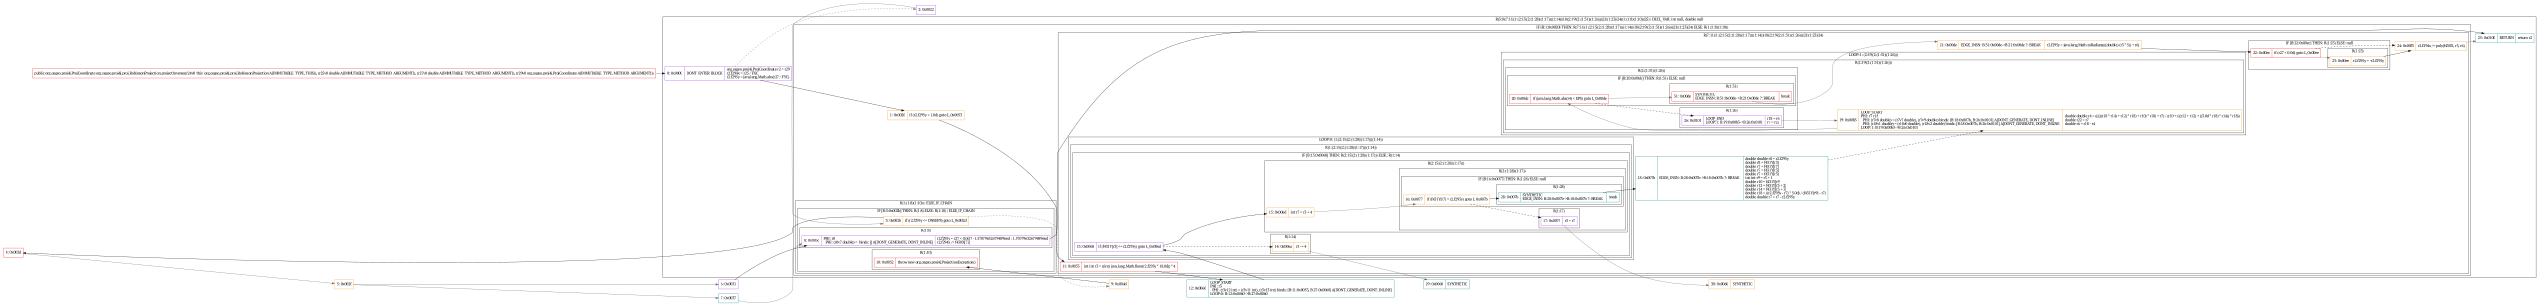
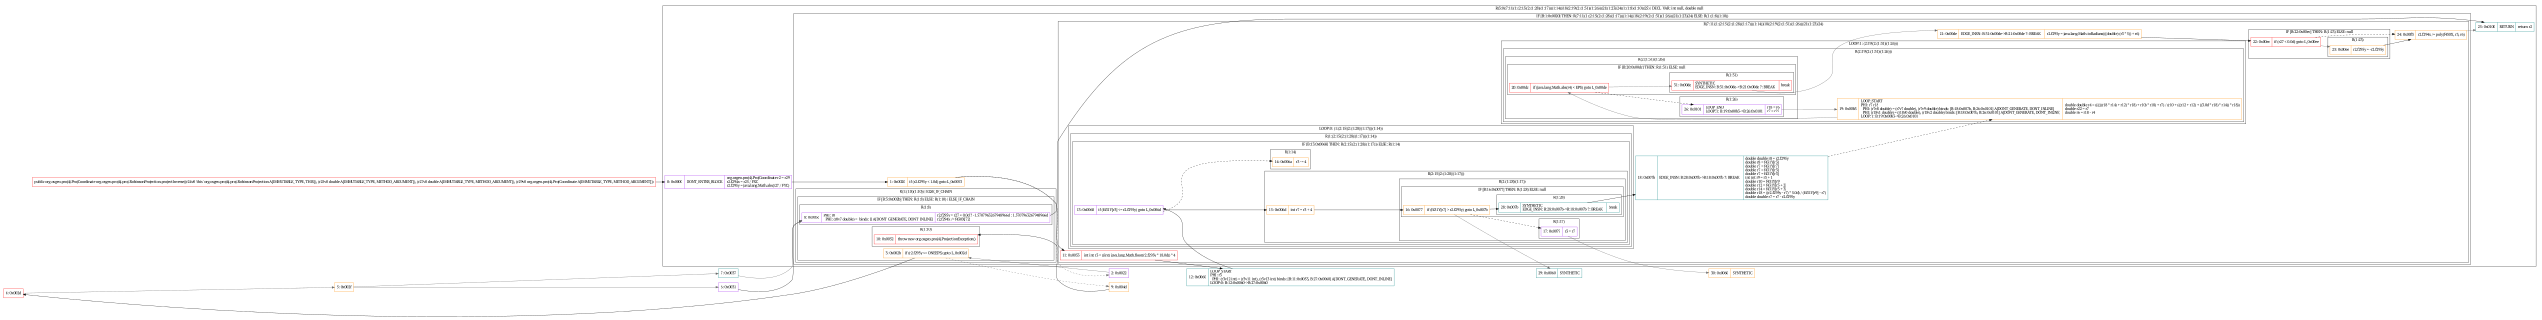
  digraph {
    fontname="PT Serif"
    rankdir=LR
    node [color=darkorange fontname="PT Serif" shape=record]
    edge [color=black fontname="PT Serif"]
    n1 [color=teal label="{28\:\ 0x007b|SYNTHETIC\lEDGE_INSN: B:28:0x007b\-\>B:18:0x007b ?: BREAK  \l|break\l}"]
    n2 [label="{16\:\ 0x0077|if (f431Y[r7] \> r2.f295y) goto L_0x007b\l}"]
    n3 [color=purple label="{17\:\ 0x0079|r3 = r7\l}"]
    n4 [label="{15\:\ 0x006d|int r7 = r3 + 4\l}"]
    n5 [label="{14\:\ 0x006a|r3 \-= 4\l}"]
    n6 [color=purple label="{13\:\ 0x0068|if (f431Y[r3] \<= r2.f295y) goto L_0x006d\l}"]
    n7 [color=red label="{31\:\ 0x00de|SYNTHETIC\lEDGE_INSN: B:31:0x00de\-\>B:21:0x00de ?: BREAK  \l|break\l}"]
    n8 [color=red label="{20\:\ 0x00dc|if (java.lang.Math.abs(r4) \< EPS) goto L_0x00de\l}"]
    n9 [color=purple label="{26\:\ 0x0101|LOOP_END\lLOOP:1: B:19:0x00b3\-\>B:26:0x0101\l|r18 = r6\lr7 = r22\l}"]
    n10 [label="{19\:\ 0x00b3|LOOP_START\lPHI: r7 r18 \l  PHI: (r7v8 double) = (r7v7 double), (r7v9 double) binds: [B:18:0x007b, B:26:0x0101] A[DONT_GENERATE, DONT_INLINE]\l  PHI: (r18v1 double) = (r18v0 double), (r18v2 double) binds: [B:18:0x007b, B:26:0x0101] A[DONT_GENERATE, DONT_INLINE]\lLOOP:1: B:19:0x00b3\-\>B:26:0x0101\l|double double r4 = ((((((r18 * r14) + r12) * r18) + r10) * r18) + r7) \/ (r10 + (((r12 + r12) + ((3.0d * r18) * r14)) * r18))\ldouble r22 = r7\ldouble r6 = r18 \- r4\l}"]
    n11 [label="{23\:\ 0x00ee|r2.f295y = \-r2.f295y\l}"]
    n12 [color=red label="{22\:\ 0x00ec|if (r27 \< 0.0d) goto L_0x00ee\l}"]
    n13 [color=red label="{11\:\ 0x0053|int int r3 = ((int) java.lang.Math.floor(r2.f295y * 18.0d)) * 4\l}"]
    n14 [color=teal label="{18\:\ 0x007b|EDGE_INSN: B:28:0x007b\-\>B:18:0x007b ?: BREAK  \l|double double r8 = r2.f295y\ldouble r8 = f431Y[r3]\ldouble r7 = f431Y[r7]\ldouble r7 = f431Y[r3]\ldouble r7 = f431Y[r3]\lint int r9 = r3 + 1\ldouble r10 = f431Y[r9]\ldouble r12 = f431Y[r3 + 2]\ldouble r14 = f431Y[r3 + 3]\ldouble r18 = ((r2.f295y \- r7) * 5.0d) \/ (f431Y[r9] \- r7)\ldouble double r7 = r7 \- r2.f295y\l}"]
    n15 [label="{21\:\ 0x00de|EDGE_INSN: B:31:0x00de\-\>B:21:0x00de ?: BREAK  \l|r2.f295y = java.lang.Math.toRadians(((double) (r3 * 5)) + r6)\l}"]
    n16 [label="{24\:\ 0x00f3|r2.f294x \/= poly(f430X, r3, r6)\l}"]
    n17 [color=purple label="{8\:\ 0x003c|PHI: r0 \l  PHI: (r0v7 double) =  binds: [] A[DONT_GENERATE, DONT_INLINE]\l|r2.f295y = r27 \< 0.0d ? \-1.5707963267948966d : 1.5707963267948966d\lr2.f294x \/= f430X[72]\l}"]
    n18 [color=red label="{10\:\ 0x0052|throw new org.osgeo.proj4j.ProjectionException()\l}"]
    n19 [label="{3\:\ 0x002b|if (r2.f295y \<= ONEEPS) goto L_0x002d\l}"]
    n20 [label="{1\:\ 0x0020|if (r2.f295y \< 1.0d) goto L_0x0053\l}"]
    n21 [color=purple label="{0\:\ 0x0000|DONT_ENTER_BLOCK\l|org.osgeo.proj4j.ProjCoordinate r2 = r29\lr2.f294x = r25 \/ FXC\lr2.f295y = java.lang.Math.abs(r27 \/ FYC)\l}"]
    n22 [color=teal label="{25\:\ 0x0100|RETURN\l|return r2\l}"]
    n23 [label="{30\:\ 0x0060|SYNTHETIC\l}"]
    n24 [color=teal label="{29\:\ 0x0060|SYNTHETIC\l}"]
    n25 [color=teal label="{12\:\ 0x0060|LOOP_START\lPHI: r3 \l  PHI: (r3v12 int) = (r3v11 int), (r3v13 int) binds: [B:11:0x0053, B:27:0x0060] A[DONT_GENERATE, DONT_INLINE]\lLOOP:0: B:12:0x0060\-\>B:27:0x0060\l}"]
    n26 [color=red label="{4\:\ 0x002d}"]
    n27 [label="{9\:\ 0x004d}"]
    n28 [color=purple label="{2\:\ 0x0022}"]
    n29 [label="{5\:\ 0x002f}"]
    n30 [color=purple label="{6\:\ 0x0031}"]
    n31 [color=teal label="{7\:\ 0x0037}"]
    n32 [color=red label="{public org.osgeo.proj4j.ProjCoordinate org.osgeo.proj4j.proj.RobinsonProjection.projectInverse((r24v0 'this' org.osgeo.proj4j.proj.RobinsonProjection A[IMMUTABLE_TYPE, THIS]), (r25v0 double A[IMMUTABLE_TYPE, METHOD_ARGUMENT]), (r27v0 double A[IMMUTABLE_TYPE, METHOD_ARGUMENT]), (r29v0 org.osgeo.proj4j.ProjCoordinate A[IMMUTABLE_TYPE, METHOD_ARGUMENT])) }"]
    subgraph cluster_1 {
      label="R(3:0|(7:11|(1:(2:15|(2:(1:28)|(1:17)))(1:14))|18|(2:19|(2:(1:31)|(1:26)))|21|(1:23)|24)(1:(1:8)(1:10))|25) | DECL_VAR: int null, double null\l"
      n21
      n22
      subgraph cluster_2 {
        label="IF [B:1:0x0020] THEN: R(7:11|(1:(2:15|(2:(1:28)|(1:17)))(1:14))|18|(2:19|(2:(1:31)|(1:26)))|21|(1:23)|24) ELSE: R(1:(1:8)(1:10))"
        n20
        subgraph cluster_3 {
          label="R(7:11|(1:(2:15|(2:(1:28)|(1:17)))(1:14))|18|(2:19|(2:(1:31)|(1:26)))|21|(1:23)|24)"
          n13
          n14
          n15
          n16
          subgraph cluster_4 {
            label="LOOP:0: (1:(2:15|(2:(1:28)|(1:17)))(1:14))"
            subgraph cluster_5 {
              label="R(1:(2:15|(2:(1:28)|(1:17)))(1:14))"
              subgraph cluster_6 {
                label="IF [B:13:0x0068] THEN: R(2:15|(2:(1:28)|(1:17))) ELSE: R(1:14)"
                n6
                subgraph cluster_7 {
                  label="R(2:15|(2:(1:28)|(1:17)))"
                  n4
                  subgraph cluster_8 {
                    label="R(2:(1:28)|(1:17))"
                    subgraph cluster_9 {
                      label="IF [B:16:0x0077] THEN: R(1:28) ELSE: null"
                      n2
                      subgraph cluster_10 {
                        label="R(1:28)"
                        n1
                      }
                    }
                    subgraph cluster_11 {
                      label="R(1:17)"
                      n3
                    }
                  }
                }
                subgraph cluster_12 {
                  label="R(1:14)"
                  n5
                }
              }
            }
          }
          subgraph cluster_13 {
            label="LOOP:1: (2:19|(2:(1:31)|(1:26)))"
            subgraph cluster_14 {
              label="R(2:19|(2:(1:31)|(1:26)))"
              n10
              subgraph cluster_15 {
                label="R(2:(1:31)|(1:26))"
                subgraph cluster_16 {
                  label="IF [B:20:0x00dc] THEN: R(1:31) ELSE: null"
                  n8
                  subgraph cluster_17 {
                    label="R(1:31)"
                    n7
                  }
                }
                subgraph cluster_18 {
                  label="R(1:26)"
                  n9
                }
              }
            }
          }
          subgraph cluster_19 {
            label="IF [B:22:0x00ec] THEN: R(1:23) ELSE: null"
            n12
            subgraph cluster_20 {
              label="R(1:23)"
              n11
            }
          }
        }
        subgraph cluster_21 {
          label="R(1:(1:8)(1:10)) | ELSE_IF_CHAIN\l"
          subgraph cluster_22 {
            label="IF [B:3:0x002b] THEN: R(1:8) ELSE: R(1:10) | ELSE_IF_CHAIN\l"
            n19
            subgraph cluster_23 {
              label="R(1:8)"
              n17
            }
            subgraph cluster_24 {
              label="R(1:10)"
              n18
            }
          }
        }
      }
    }
    n1 -> n14
    n2 -> n1
    n2 -> n3 [style=dashed]
    n3 -> n23 [color=gray40]
-   n4 -> n2 [color=gray40]
-   n5 -> n24 [color=gray40]
+   n4 -> n2
+   n2 -> n24 [color=gray40]
    n6 -> n4
    n6 -> n5 [style=dashed]
    n7 -> n15 [color=gray40]
    n8 -> n7 [color=gray40]
    n8 -> n9 [style=dashed]
    n9 -> n10 [color=gray40]
    n10 -> n8 [color=gray40]
    n11 -> n16
    n12 -> n11 [color=gray40]
    n12 -> n16 [style=dashed]
    n13 -> n25
    n14 -> n10 [style=dashed]
    n15 -> n12
    n16 -> n22 [color=gray40]
    n17 -> n22
    n19 -> n26
    n19 -> n27 [color=gray40 style=dashed]
    n20 -> n13
-   n21 -> n28 [color=gray40 style=dashed]
+   n20 -> n28 [color=gray40 style=dashed]
    n21 -> n20
    n25 -> n6
    n26 -> n29 [color=gray40]
    n27 -> n18
    n28 -> n19 [color=gray40]
    n29 -> n30 [color=gray40]
    n29 -> n31 [color=gray40]
    n30 -> n17
    n31 -> n17 [color=gray40]
    n32 -> n21
  }
